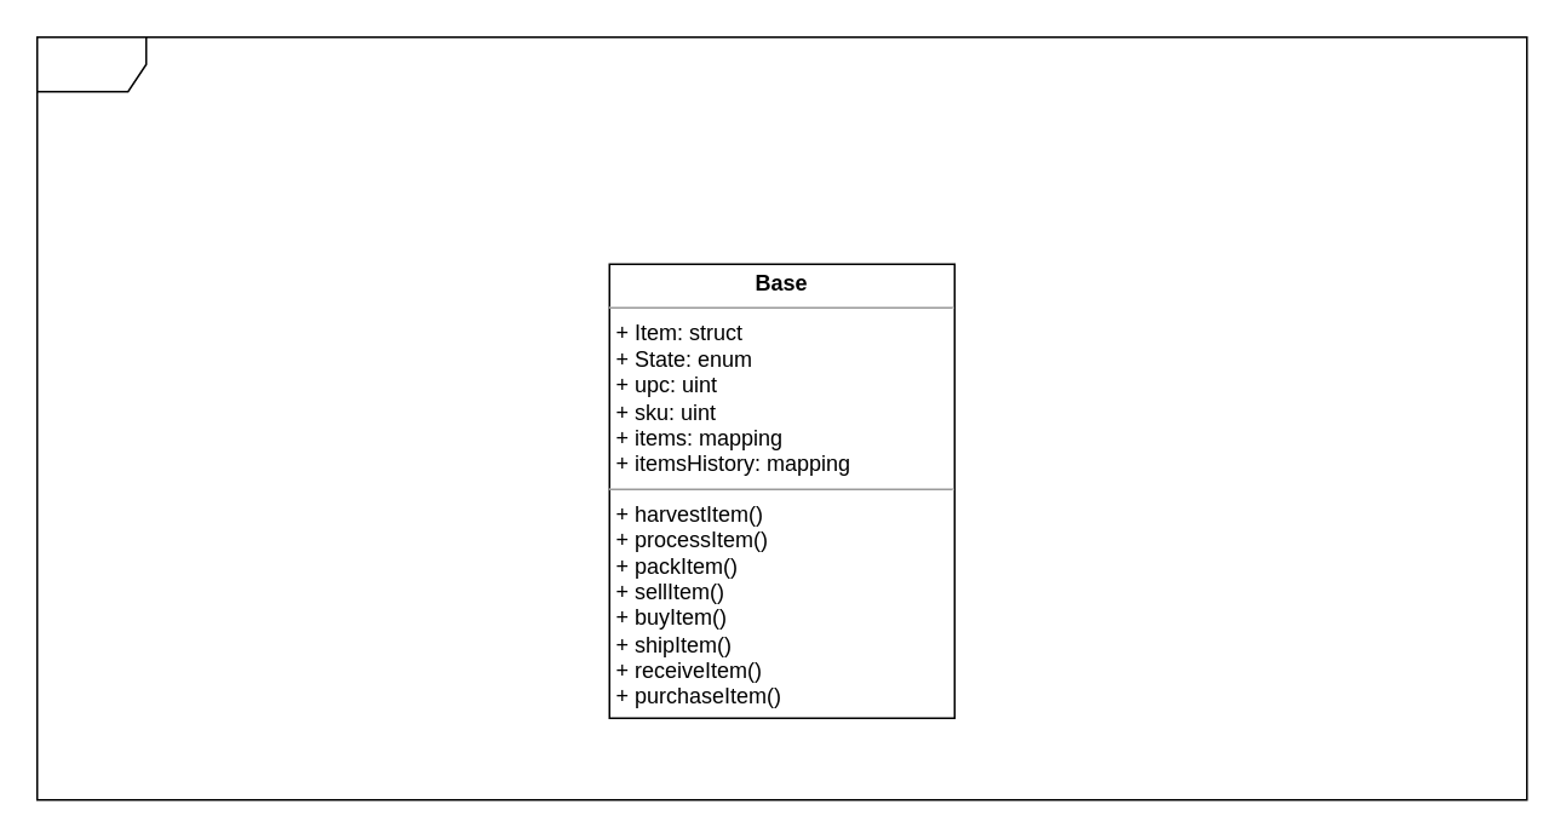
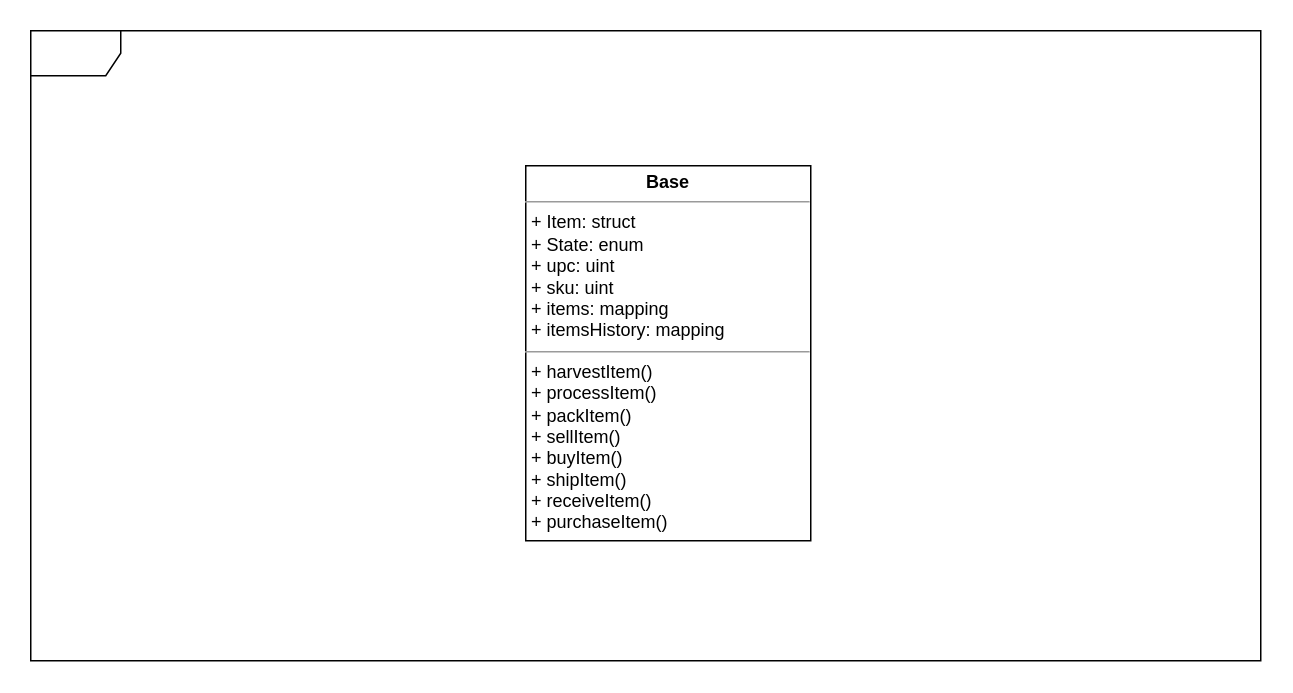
  <mxCell id="0" />
  <mxCell id="1" parent="0" />
  <mxCell id="2" value="" style="shape=umlFrame;whiteSpace=wrap;html=1;rounded=0;shadow=0;comic=0;labelBackgroundColor=none;strokeWidth=1;fontFamily=Verdana;fontSize=10;align=center;" parent="1" vertex="1"><mxGeometry x="20" y="20" width="820" height="420" as="geometry" /></mxCell>
- <mxCell id="3" value="&lt;p style=&quot;margin: 0px ; margin-top: 4px ; text-align: center&quot;&gt;&lt;b&gt;Base&lt;/b&gt;&lt;/p&gt;&lt;hr size=&quot;1&quot;&gt;&lt;p style=&quot;margin: 0px ; margin-left: 4px&quot;&gt;+ Item: struct&lt;br&gt;+ State: enum&lt;/p&gt;&lt;p style=&quot;margin: 0px ; margin-left: 4px&quot;&gt;+ upc: uint&lt;/p&gt;&lt;p style=&quot;margin: 0px ; margin-left: 4px&quot;&gt;+ sku: uint&lt;/p&gt;&lt;p style=&quot;margin: 0px ; margin-left: 4px&quot;&gt;+ items: mapping&lt;/p&gt;&lt;p style=&quot;margin: 0px ; margin-left: 4px&quot;&gt;+ itemsHistory: mapping&lt;/p&gt;&lt;hr size=&quot;1&quot;&gt;&lt;p style=&quot;margin: 0px ; margin-left: 4px&quot;&gt;+ harvestItem()&lt;br&gt;+ processItem()&lt;/p&gt;&lt;p style=&quot;margin: 0px ; margin-left: 4px&quot;&gt;+ packItem()&lt;/p&gt;&lt;p style=&quot;margin: 0px ; margin-left: 4px&quot;&gt;+ sellItem()&lt;/p&gt;&lt;p style=&quot;margin: 0px ; margin-left: 4px&quot;&gt;+ buyItem()&lt;/p&gt;&lt;p style=&quot;margin: 0px ; margin-left: 4px&quot;&gt;+ shipItem()&lt;/p&gt;&lt;p style=&quot;margin: 0px ; margin-left: 4px&quot;&gt;+ receiveItem()&lt;/p&gt;&lt;p style=&quot;margin: 0px ; margin-left: 4px&quot;&gt;+ purchaseItem()&lt;/p&gt;" style="verticalAlign=top;align=left;overflow=fill;fontSize=12;fontFamily=Helvetica;html=1;rounded=0;shadow=0;comic=0;labelBackgroundColor=none;strokeWidth=1" parent="1" vertex="1"><mxGeometry x="335" y="145" width="190" height="250" as="geometry" /></mxCell>
+ <mxCell id="3" value="&lt;p style=&quot;margin: 0px ; margin-top: 4px ; text-align: center&quot;&gt;&lt;b&gt;Base&lt;/b&gt;&lt;/p&gt;&lt;hr size=&quot;1&quot;&gt;&lt;p style=&quot;margin: 0px ; margin-left: 4px&quot;&gt;+ Item: struct&lt;br&gt;+ State: enum&lt;/p&gt;&lt;p style=&quot;margin: 0px ; margin-left: 4px&quot;&gt;+ upc: uint&lt;/p&gt;&lt;p style=&quot;margin: 0px ; margin-left: 4px&quot;&gt;+ sku: uint&lt;/p&gt;&lt;p style=&quot;margin: 0px ; margin-left: 4px&quot;&gt;+ items: mapping&lt;/p&gt;&lt;p style=&quot;margin: 0px ; margin-left: 4px&quot;&gt;+ itemsHistory: mapping&lt;/p&gt;&lt;hr size=&quot;1&quot;&gt;&lt;p style=&quot;margin: 0px ; margin-left: 4px&quot;&gt;+ harvestItem()&lt;br&gt;+ processItem()&lt;/p&gt;&lt;p style=&quot;margin: 0px ; margin-left: 4px&quot;&gt;+ packItem()&lt;/p&gt;&lt;p style=&quot;margin: 0px ; margin-left: 4px&quot;&gt;+ sellItem()&lt;/p&gt;&lt;p style=&quot;margin: 0px ; margin-left: 4px&quot;&gt;+ buyItem()&lt;/p&gt;&lt;p style=&quot;margin: 0px ; margin-left: 4px&quot;&gt;+ shipItem()&lt;/p&gt;&lt;p style=&quot;margin: 0px ; margin-left: 4px&quot;&gt;+ receiveItem()&lt;/p&gt;&lt;p style=&quot;margin: 0px ; margin-left: 4px&quot;&gt;+ purchaseItem()&lt;/p&gt;" style="verticalAlign=top;align=left;overflow=fill;fontSize=12;fontFamily=Helvetica;html=1;rounded=0;shadow=0;comic=0;labelBackgroundColor=none;strokeWidth=1" parent="1" vertex="1"><mxGeometry x="350" y="110" width="190" height="250" as="geometry" /></mxCell>
